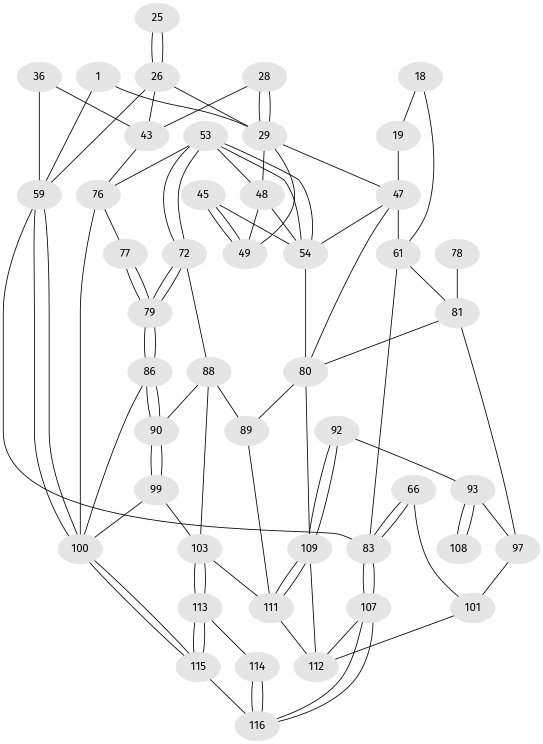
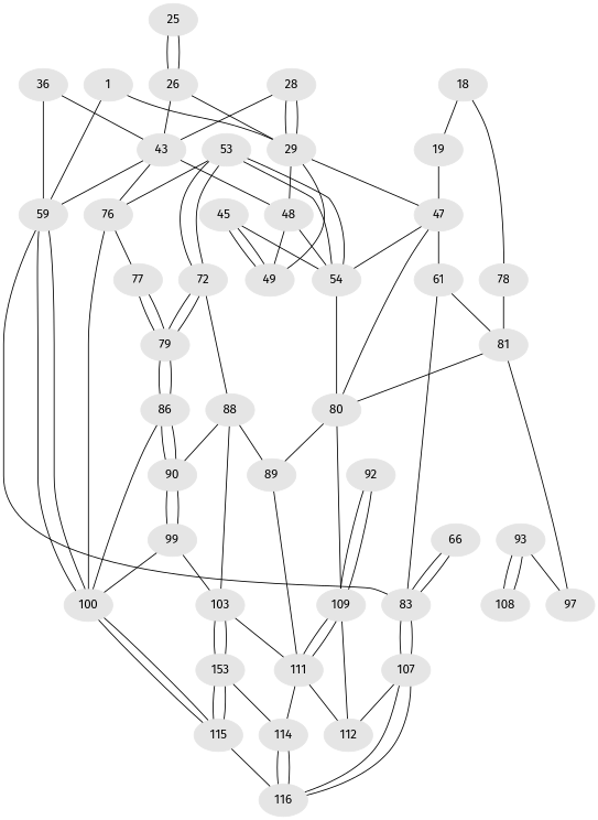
  graph {
    fontname="Fira Sans"
    node [color=gray90 fontname="Fira Sans" style=filled]
    edge [fontname="Fira Sans"]
    29 [super="+16"]
    1
    59 [super="+23"]
    47 [super="+34+11+20+12"]
    48 [super="+44+40"]
    49 [super="+41+42"]
    83 [super="+4"]
    100 [super="+98+84"]
    19 [super="+17"]
    18
    61 [super="+35+32+21"]
    81 [super="+80+74+75"]
    54 [super="+50"]
    n14 [label=80 super="+71+58+57"]
    26 [super="+15+14"]
    25
    43 [super="+38"]
    36 [super="+24+22"]
    76 [super="+56+55+52"]
    28
    77
    45
    89 [super="+70+69"]
    109 [super="+96+91"]
    53
    72
    79
    88 [super="+87+73"]
    107
    115
    66 [super="+33"]
-   101 [super="+65"]
    97 [super="+64+94"]
    112 [super="+106+105"]
    86
    90
    103 [super="+102"]
    78
    111 [super="+110+104+95"]
    116
    99
-   113
+   113 [label=153]
    114
    92
    93
    108
    29 -- 47
    29 -- 48
    29 -- 49
    1 -- 29
    1 -- 59
    59 -- 83 [weight=2]
    59 -- 100 [weight=2]
    59 -- 100
    47 -- 61 [weight=3]
    47 -- 54
    47 -- n14
    48 -- 49 [weight=2]
    48 -- 54
    83 -- 107
    83 -- 107
    100 -- 115
    100 -- 115
    19 -- 47 [weight=2]
    18 -- 19 [weight=2]
-   18 -- 61
+   18 -- 78
    61 -- 83
    61 -- 81 [weight=2]
    81 -- n14 [weight=2]
    81 -- 97 [weight=2]
    54 -- n14
    n14 -- 89 [weight=2]
    n14 -- 109
    26 -- 29
-   26 -- 59
+   43 -- 59
    26 -- 43
    25 -- 26 [weight=2]
    25 -- 26
-   53 -- 48 [weight=2]
+   43 -- 48 [weight=2]
    43 -- 76 [weight=2]
    36 -- 59 [weight=3]
    36 -- 43
    76 -- 100 [weight=2]
    76 -- 77 [weight=2]
    28 -- 29 [weight=2]
    28 -- 29
    28 -- 43
    77 -- 79
    77 -- 79
    45 -- 49 [weight=2]
    45 -- 49
    45 -- 54
    89 -- 111
    109 -- 112 [weight=2]
    109 -- 111 [weight=2]
    109 -- 111
    53 -- 54
    53 -- 54
    53 -- 76
    53 -- 72
    53 -- 72
    72 -- 79
    72 -- 79
    72 -- 88
    79 -- 86
    79 -- 86
    88 -- 89 [weight=2]
    88 -- 90
    88 -- 103
    107 -- 112
    107 -- 116
    107 -- 116
    115 -- 116
    66 -- 83 [weight=2]
    66 -- 83
-   66 -- 101
-   101 -- 112
-   97 -- 101 [weight=2]
    86 -- 100
    86 -- 90
    86 -- 90
    90 -- 99
    90 -- 99
    103 -- 111
    103 -- 113
    103 -- 113
    78 -- 81 [weight=3]
    111 -- 112
+   111 -- 114
    99 -- 100
    99 -- 103
    113 -- 115
    113 -- 115
    113 -- 114
    114 -- 116
    114 -- 116
    92 -- 109 [weight=2]
    92 -- 109
-   92 -- 93
    93 -- 97
    93 -- 108
    93 -- 108
  }
